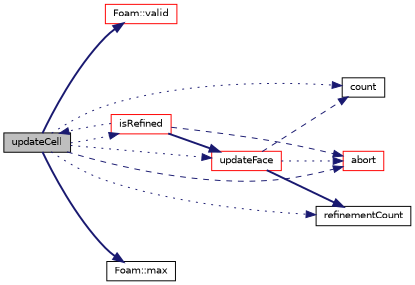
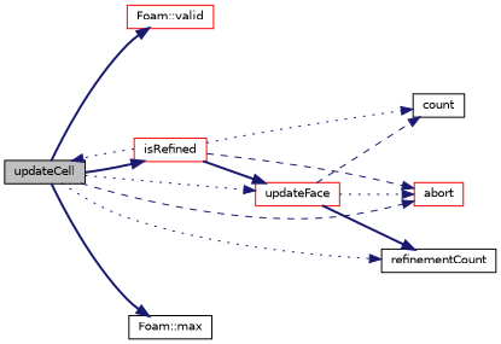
  digraph {
    rankdir=LR
    node [color=black fontname=Helvetica fontsize=10 shape=record]
    edge [color=midnightblue fontname=Helvetica fontsize=10 labelfontname=Helvetica labelfontsize=10 style=bold]
    n1 [fillcolor=grey75 fontcolor=black height=0.2 label=updateCell style=filled width=0.4]
    n2 [color=red height=0.2 label="Foam::valid" width=0.4]
    n3 [height=0.2 label=count width=0.4]
    n4 [color=red height=0.2 label=isRefined width=0.4]
    n5 [color=red height=0.2 label=updateFace width=0.4]
    n6 [color=red height=0.2 label=abort width=0.4]
    n7 [height=0.2 label=refinementCount width=0.4]
    n8 [height=0.2 label="Foam::max" width=0.4]
    n1 -> n2
-   n1 -> n3 [style=dotted]
-   n1 -> n4 [style=dotted]
+   n4 -> n3 [style=dotted]
+   n1 -> n4
    n1 -> n5 [style=dotted]
    n1 -> n6 [style=dashed]
    n1 -> n7 [style=dotted]
    n1 -> n8
    n4 -> n1 [style=dotted]
    n4 -> n5
    n4 -> n6 [style=dashed]
    n5 -> n3 [style=dashed]
    n5 -> n6 [style=dotted]
    n5 -> n7
  }
